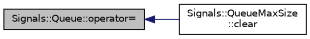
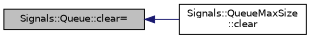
  digraph {
    rankdir=LR
    node [color=black fontname=Helvetica fontsize=10 shape=record style=filled]
-   n1 [fillcolor=grey75 fontcolor=black height=0.2 label="Signals::Queue::operator=" width=0.4]
+   n1 [fillcolor=grey75 fontcolor=black height=0.2 label="Signals::Queue::clear=" width=0.4]
    n2 [fillcolor=white height=0.2 label="Signals::QueueMaxSize\l::clear" width=0.4]
    n1 -> n2 [color=midnightblue dir=back fontname=Helvetica fontsize=10 labelfontname=Helvetica labelfontsize=10 style=solid]
  }
